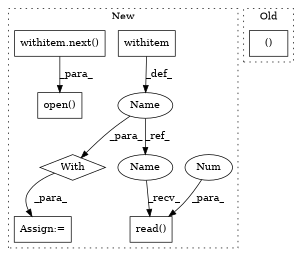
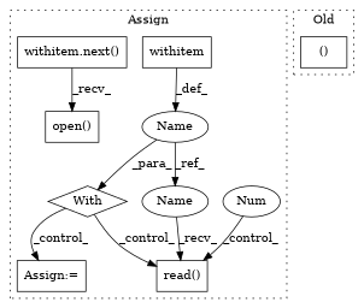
  digraph {
    node [a=75 l=1 shape=box]
    n1 [l="14,1" label="open()" s="4161,4183"]
    n2 [a=68 l=3 label="Assign:=" s=4208]
    n3 [a=39 l="5,34" label=With s="4156,4169" shape=diamond]
    n4 [a=49 l=8 label=withitem s=4161]
    n5 [a=87 label=Name s=4188 shape=ellipse]
    n6 [l="7,16" label="read()" s="4211,4219"]
    n7 [l="5,1" label="withitem.next()" s="4081,4090"]
    n8 [a=76 label=Num s=4218 shape=ellipse]
    n9 [a=87 label=Name s=4211 shape=ellipse]
    n10 [a=54 l=15 label="()" s=4095]
    subgraph cluster_1 {
-     label=New
+     label=Assign
      style=dotted
      n1
      n2
      n3
      n4
      n5
      n6
      n7
      n8
      n9
    }
    subgraph cluster_2 {
      label=Old
      style=dotted
      n10
    }
-   n3 -> n2 [label=_para_]
+   n3 -> n2 [label=_control_]
+   n3 -> n6 [label=_control_]
    n4 -> n5 [label=_def_]
    n5 -> n3 [label=_para_]
    n5 -> n9 [label=_ref_]
-   n7 -> n1 [label=_para_]
-   n8 -> n6 [label=_para_]
+   n7 -> n1 [label=_recv_]
+   n8 -> n6 [label=_control_]
    n9 -> n6 [label=_recv_]
  }
